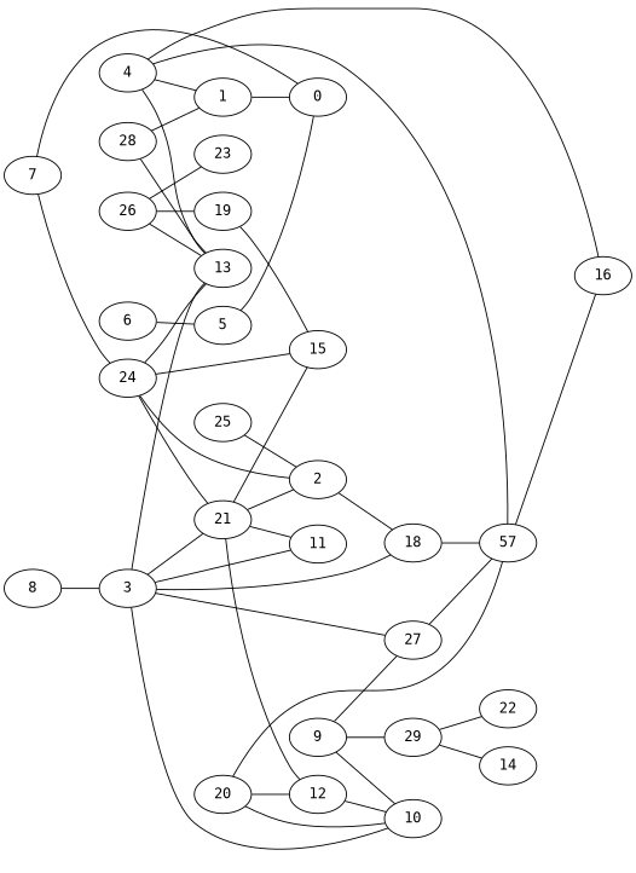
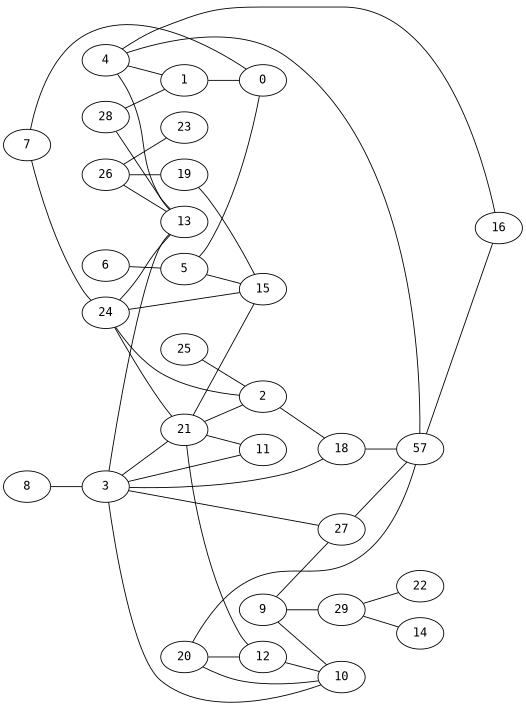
  digraph {
    fontname="DejaVu Sans Mono"
    rankdir=LR
    node [fontname="DejaVu Sans Mono"]
    edge [color=black dir=none fontname="DejaVu Sans Mono"]
    20
    n2 [label=57]
    10
    12
    16
    26
    23
    13
    19
    9
    29
    27
    14
    22
    1
    0
    8
    3
    18
    21
    11
    4
    5
    15
    24
    2
    6
    25
    7
    28
    subgraph sub_1 {
      20
      n2
      10
      12
      16
      26
      23
      13
      19
      9
      29
      27
      14
      22
      1
      0
      8
      3
      18
      21
      11
      4
      5
      15
      24
      2
      6
      25
      7
      28
    }
    20 -> n2
    20 -> 10
    20 -> 12
    n2 -> 16
    12 -> 10
    26 -> 23
    26 -> 13
    26 -> 19
    19 -> 15
    9 -> 10
    9 -> 29
    9 -> 27
    29 -> 14
    29 -> 22
    27 -> n2
    1 -> 0
    8 -> 3
    3 -> 10
    3 -> 13
    3 -> 27
    3 -> 18
    3 -> 21
    3 -> 11
    18 -> n2
    21 -> 12
    21 -> 11
    21 -> 15
    21 -> 2
    4 -> n2
    4 -> 16
    4 -> 13
    4 -> 1
    5 -> 0
+   5 -> 15
    24 -> 13
    24 -> 21
    24 -> 15
    24 -> 2
    2 -> 18
    6 -> 5
    25 -> 2
    7 -> 0
    7 -> 24
    28 -> 13
    28 -> 1
  }
